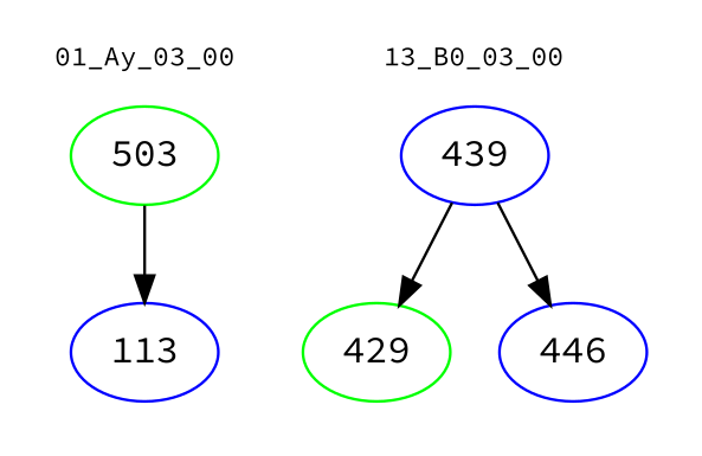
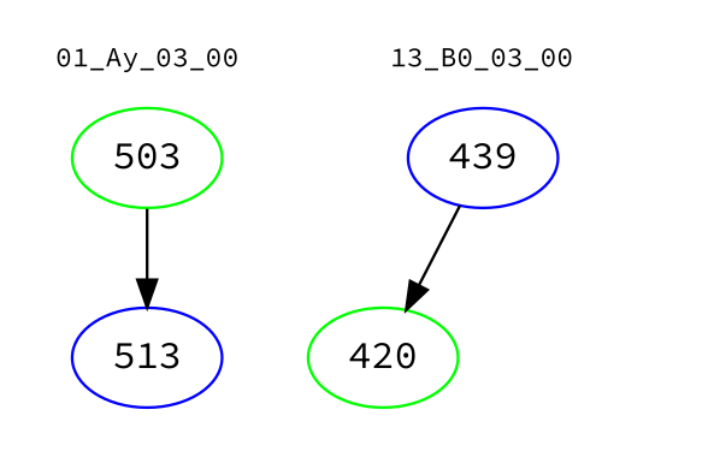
  digraph {
    fontname="Source Code Pro"
    node [color=blue fontname="Source Code Pro"]
    edge [color=black fontname="Source Code Pro"]
    n1 [color=green label=503]
-   n2 [label=113]
+   n2 [label=513]
    n3 [label=439]
-   n4 [color=green label=429]
-   n5 [label=446]
+   n4 [color=green label=420]
    subgraph cluster_1 {
      color=white
      fontsize=10
      label="01_Ay_03_00"
      n1
      n2
    }
    subgraph cluster_2 {
      color=white
      fontsize=10
      label="13_B0_03_00"
      n3
      n4
-     n5
    }
    n1 -> n2
    n3 -> n4
-   n3 -> n5
  }
